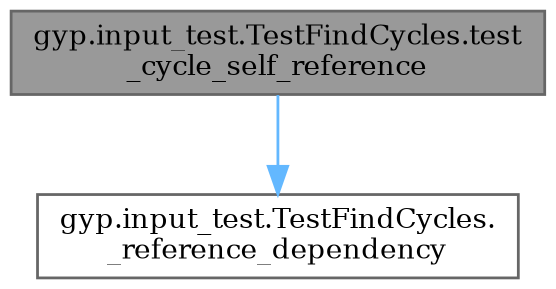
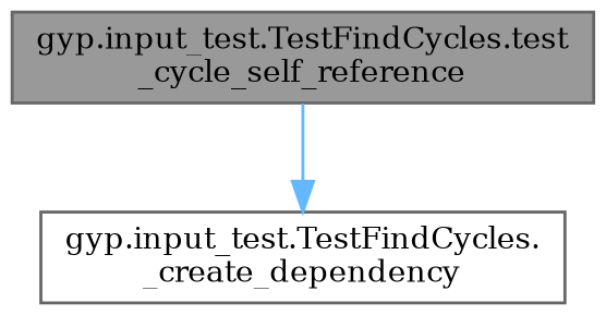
  digraph {
    rankdir=TB
    fontname="DejaVu Serif"
    node [fontname="DejaVu Serif" fontsize=10 shape=box style=filled]
    n1 [color=gray40 fillcolor=grey60 fontcolor=black height=0.2 label="gyp.input_test.TestFindCycles.test\l_cycle_self_reference" width=0.4]
-   n2 [color=grey40 fillcolor=white height=0.2 label="gyp.input_test.TestFindCycles.\l_reference_dependency" width=0.4]
+   n2 [color=grey40 fillcolor=white height=0.2 label="gyp.input_test.TestFindCycles.\l_create_dependency" width=0.4]
    n1 -> n2 [color=steelblue1 fontname="DejaVu Serif" fontsize=10 labelfontname=Helvetica labelfontsize=10 style=solid]
  }
